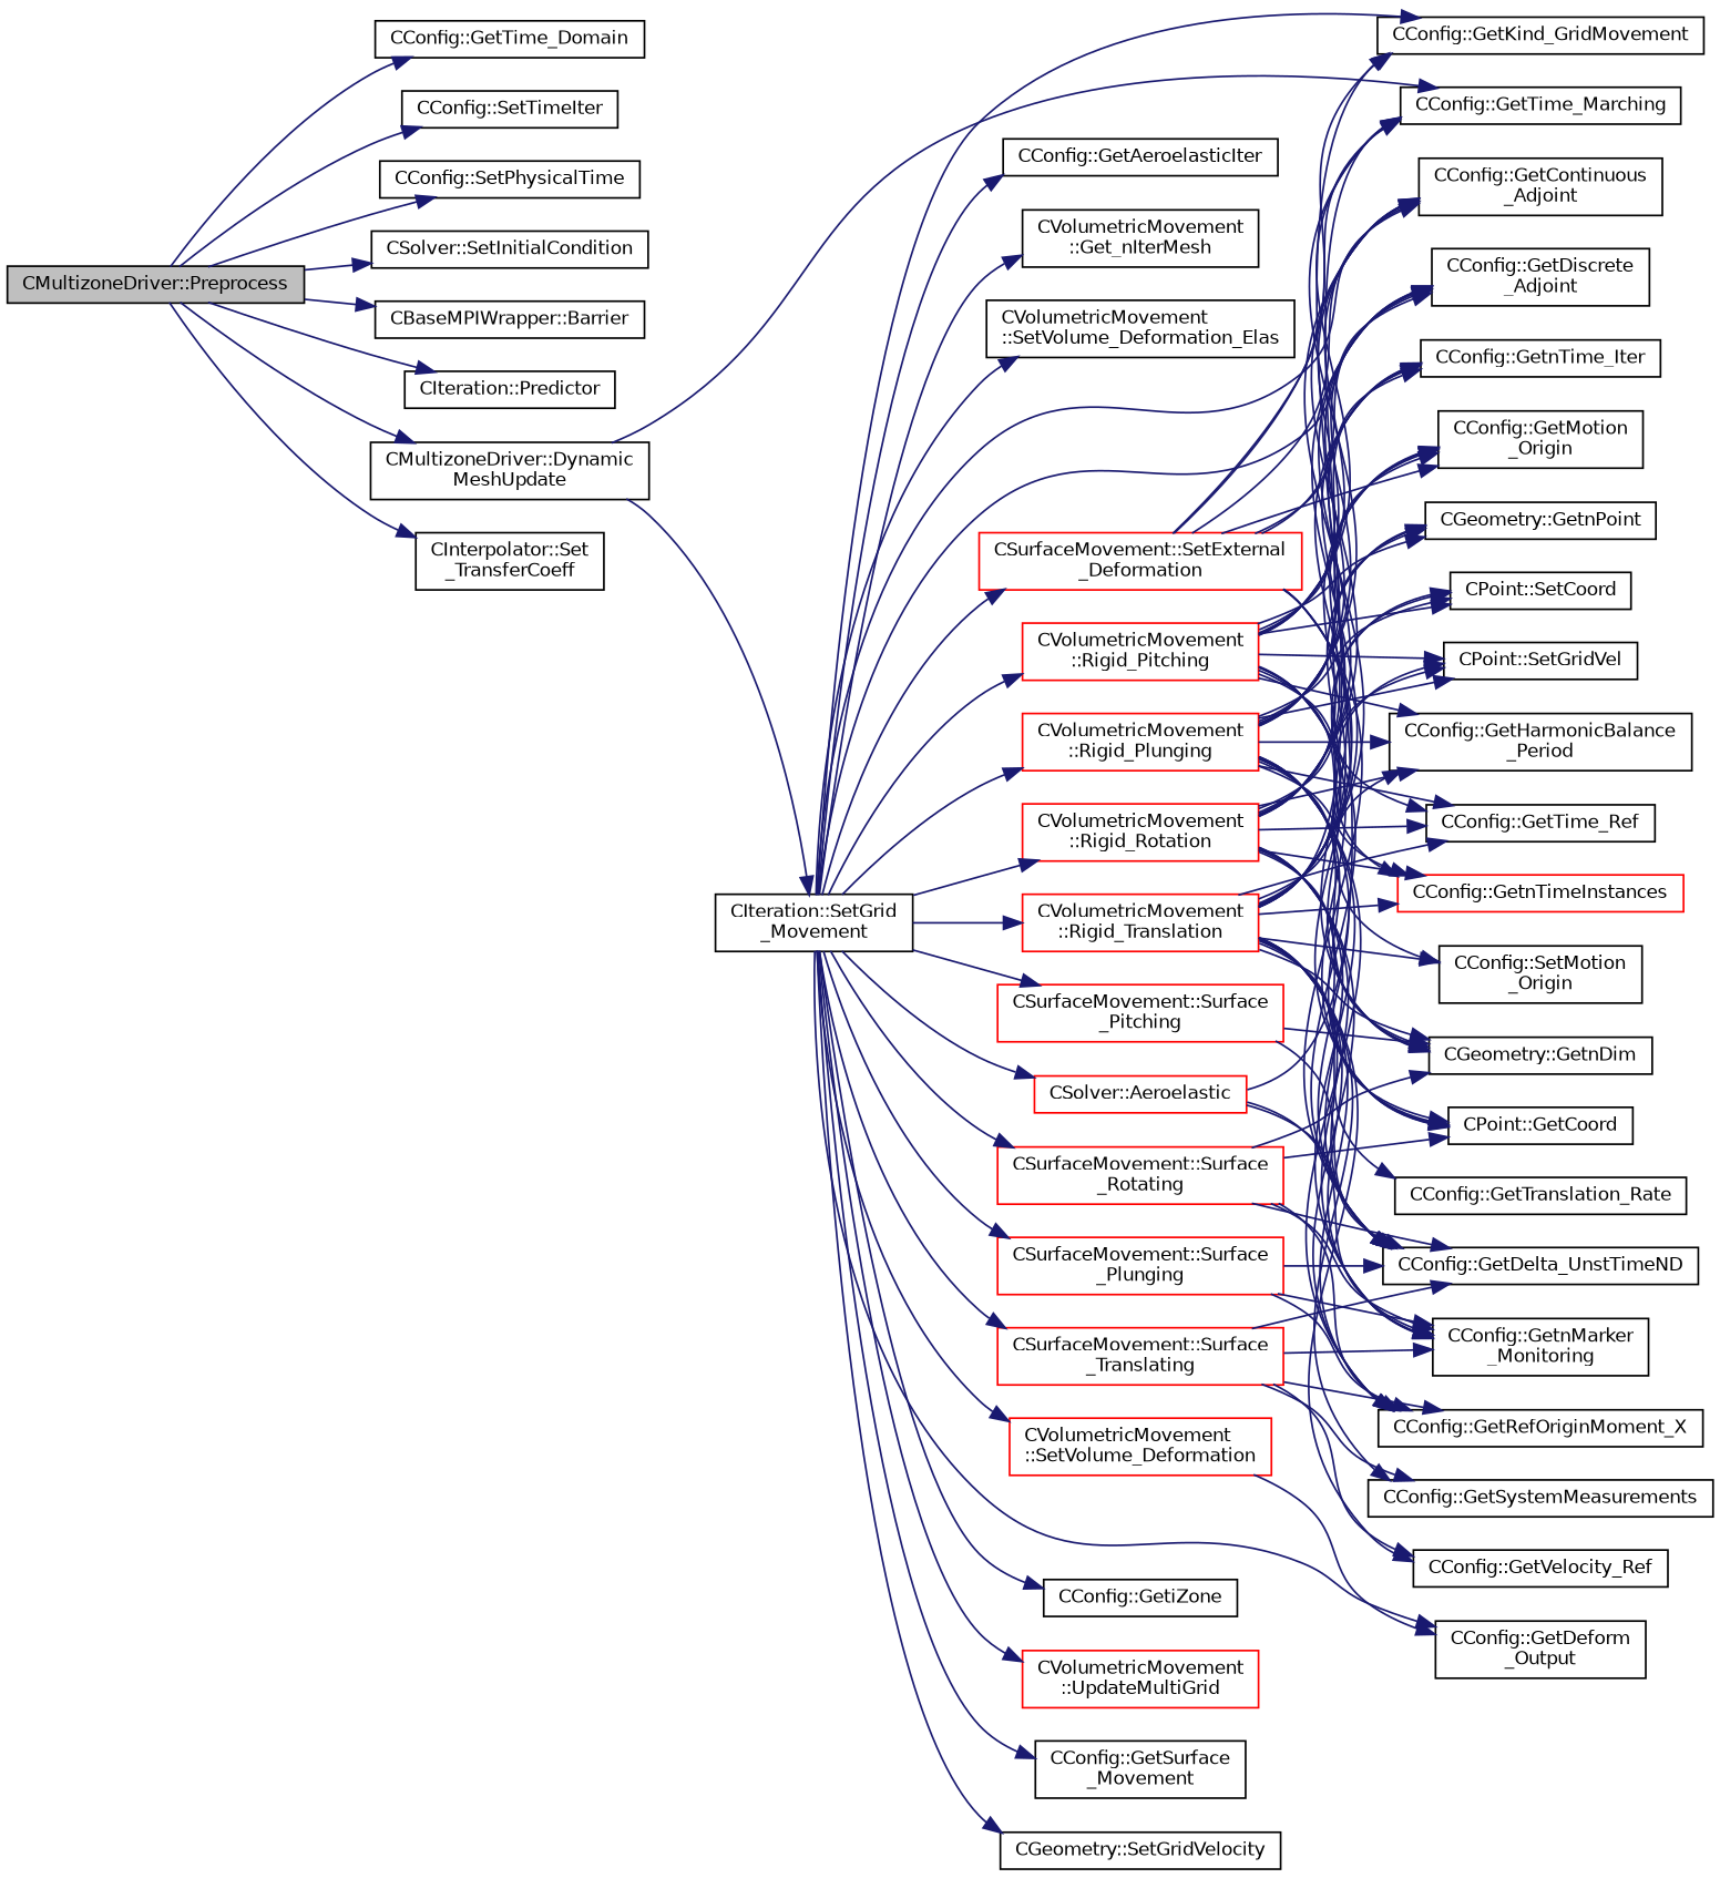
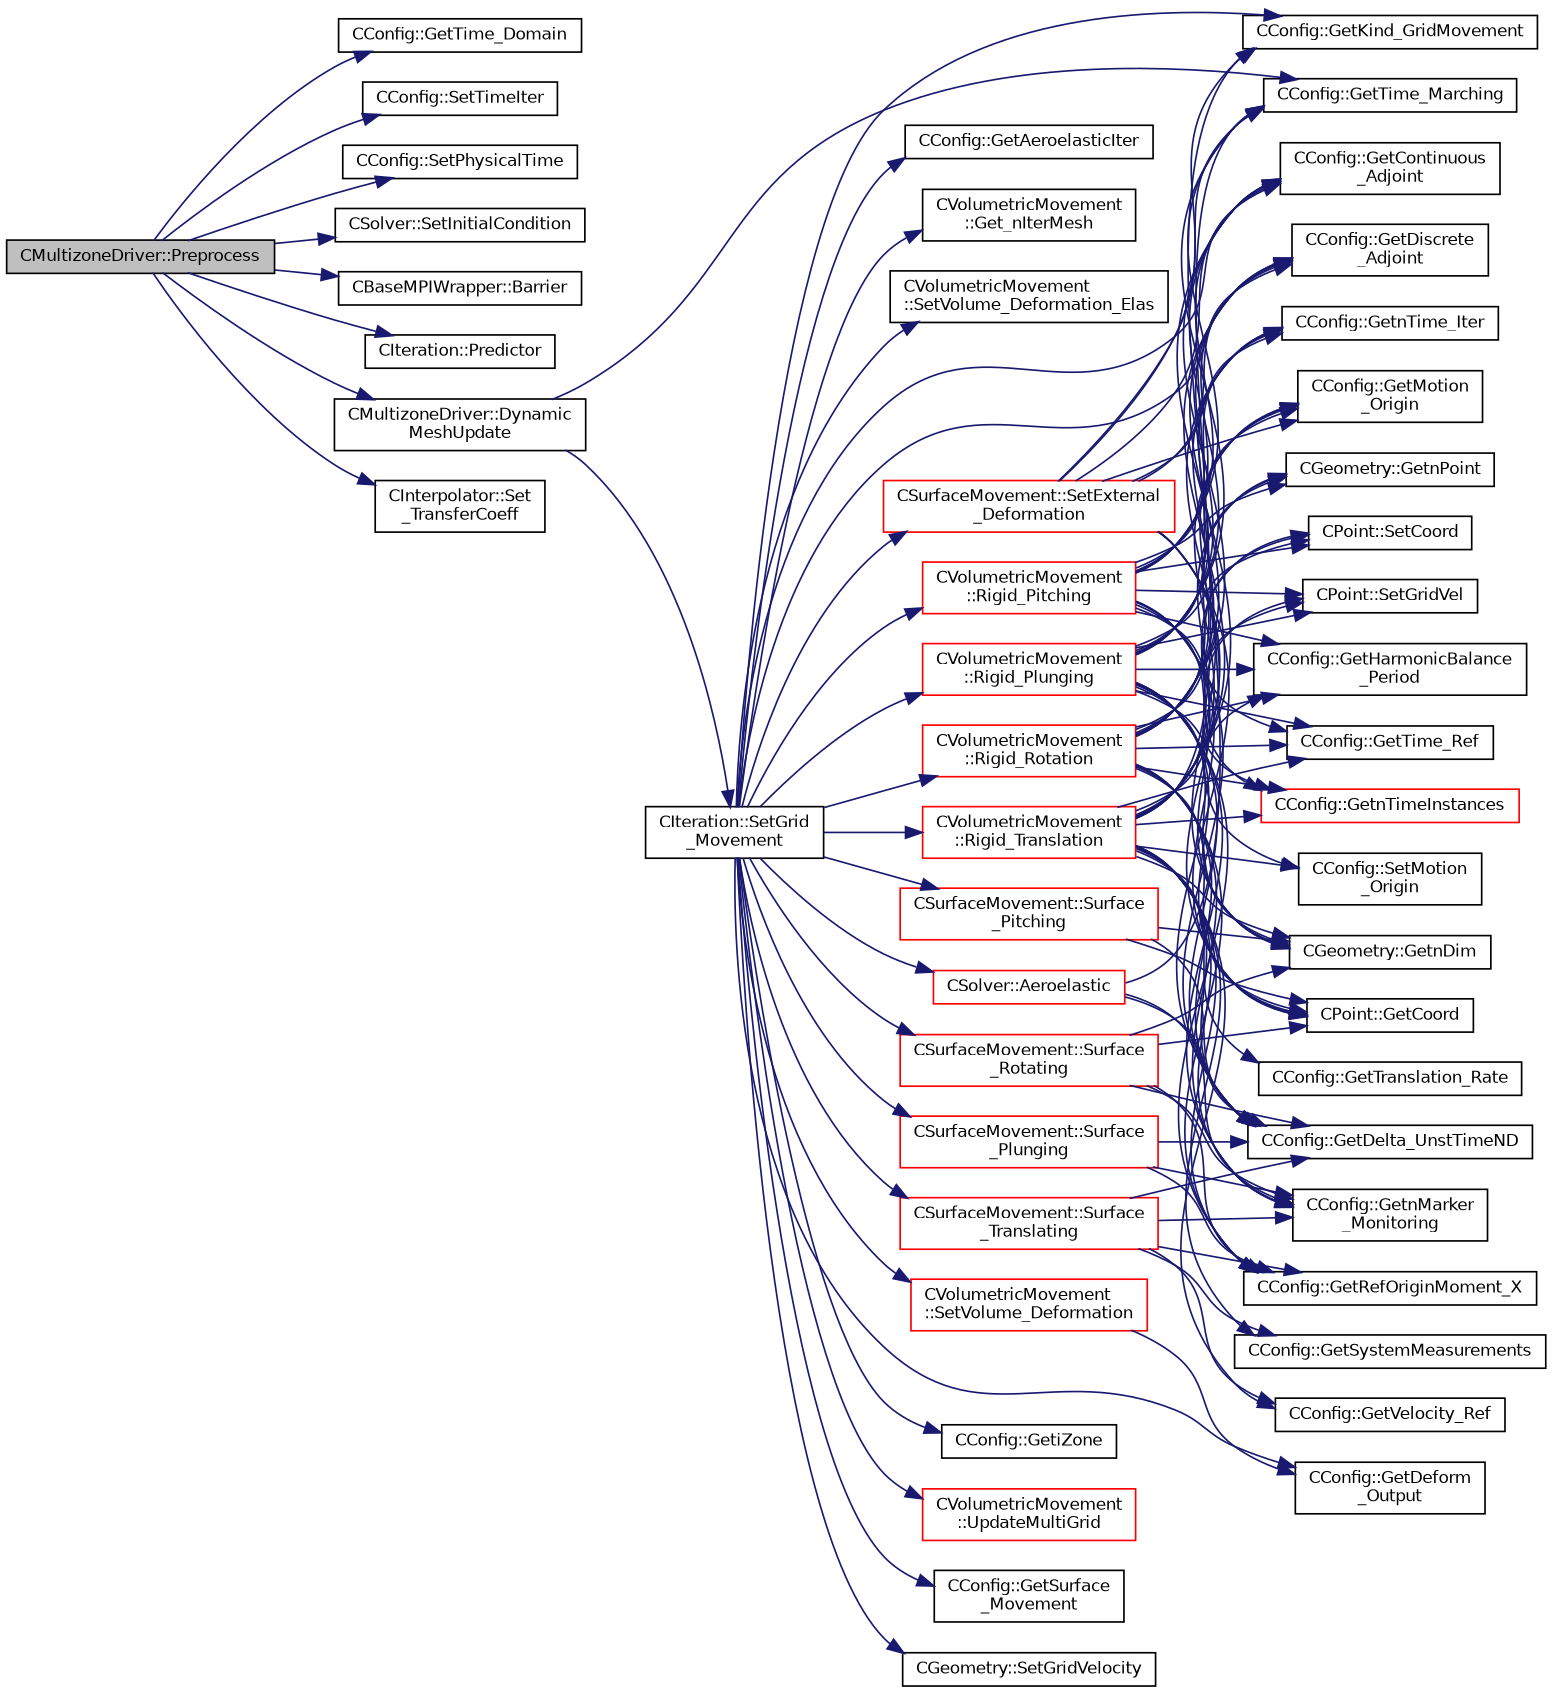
  digraph {
    rankdir=LR
    node [color=black fillcolor=white fontname=Helvetica fontsize=10 shape=record style=filled]
    edge [color=midnightblue fontname=Helvetica fontsize=10 labelfontname=Helvetica labelfontsize=10 style=solid]
    n1 [fillcolor=grey75 fontcolor=black height=0.2 label="CMultizoneDriver::Preprocess" width=0.4]
    n2 [height=0.2 label="CConfig::GetTime_Domain" width=0.4]
    n3 [height=0.2 label="CConfig::SetTimeIter" width=0.4]
    n4 [height=0.2 label="CConfig::SetPhysicalTime" width=0.4]
    n5 [height=0.2 label="CSolver::SetInitialCondition" width=0.4]
    n6 [height=0.2 label="CBaseMPIWrapper::Barrier" width=0.4]
    n7 [height=0.2 label="CIteration::Predictor" width=0.4]
    n8 [height=0.2 label="CMultizoneDriver::Dynamic\lMeshUpdate" width=0.4]
    n9 [height=0.2 label="CInterpolator::Set\l_TransferCoeff" width=0.4]
    n10 [height=0.2 label="CConfig::GetTime_Marching" width=0.4]
    n11 [height=0.2 label="CIteration::SetGrid\l_Movement" width=0.4]
    n12 [height=0.2 label="CConfig::GetKind_GridMovement" width=0.4]
    n13 [height=0.2 label="CConfig::GetContinuous\l_Adjoint" width=0.4]
    n14 [height=0.2 label="CConfig::GetDiscrete\l_Adjoint" width=0.4]
    n15 [height=0.2 label="CConfig::GetDeform\l_Output" width=0.4]
    n16 [height=0.2 label="CConfig::GetiZone" width=0.4]
    n17 [color=red height=0.2 label="CVolumetricMovement\l::Rigid_Translation" width=0.4]
    n18 [color=red height=0.2 label="CVolumetricMovement\l::Rigid_Plunging" width=0.4]
    n19 [color=red height=0.2 label="CVolumetricMovement\l::Rigid_Pitching" width=0.4]
    n20 [color=red height=0.2 label="CVolumetricMovement\l::Rigid_Rotation" width=0.4]
    n21 [color=red height=0.2 label="CVolumetricMovement\l::UpdateMultiGrid" width=0.4]
    n22 [height=0.2 label="CConfig::GetSurface\l_Movement" width=0.4]
    n23 [color=red height=0.2 label="CSurfaceMovement::Surface\l_Translating" width=0.4]
    n24 [color=red height=0.2 label="CVolumetricMovement\l::SetVolume_Deformation" width=0.4]
    n25 [color=red height=0.2 label="CSurfaceMovement::Surface\l_Plunging" width=0.4]
    n26 [color=red height=0.2 label="CSurfaceMovement::Surface\l_Pitching" width=0.4]
    n27 [color=red height=0.2 label="CSurfaceMovement::Surface\l_Rotating" width=0.4]
    n28 [height=0.2 label="CGeometry::SetGridVelocity" width=0.4]
    n29 [height=0.2 label="CConfig::GetAeroelasticIter" width=0.4]
    n30 [color=red height=0.2 label="CSolver::Aeroelastic" width=0.4]
    n31 [height=0.2 label="CVolumetricMovement\l::Get_nIterMesh" width=0.4]
    n32 [height=0.2 label="CVolumetricMovement\l::SetVolume_Deformation_Elas" width=0.4]
    n33 [color=red height=0.2 label="CSurfaceMovement::SetExternal\l_Deformation" width=0.4]
    n34 [height=0.2 label="CGeometry::GetnDim" width=0.4]
    n35 [height=0.2 label="CConfig::GetDelta_UnstTimeND" width=0.4]
    n36 [height=0.2 label="CConfig::GetMotion\l_Origin" width=0.4]
    n37 [height=0.2 label="CConfig::GetTranslation_Rate" width=0.4]
    n38 [height=0.2 label="CConfig::GetHarmonicBalance\l_Period" width=0.4]
    n39 [height=0.2 label="CConfig::GetTime_Ref" width=0.4]
    n40 [color=red height=0.2 label="CConfig::GetnTimeInstances" width=0.4]
    n41 [height=0.2 label="CConfig::GetnTime_Iter" width=0.4]
    n42 [height=0.2 label="CConfig::GetVelocity_Ref" width=0.4]
    n43 [height=0.2 label="CConfig::GetSystemMeasurements" width=0.4]
    n44 [height=0.2 label="CGeometry::GetnPoint" width=0.4]
    n45 [height=0.2 label="CPoint::GetCoord" width=0.4]
    n46 [height=0.2 label="CPoint::SetCoord" width=0.4]
    n47 [height=0.2 label="CPoint::SetGridVel" width=0.4]
    n48 [height=0.2 label="CConfig::SetMotion\l_Origin" width=0.4]
    n49 [height=0.2 label="CConfig::GetnMarker\l_Monitoring" width=0.4]
    n50 [height=0.2 label="CConfig::GetRefOriginMoment_X" width=0.4]
    n1 -> n2
    n1 -> n3
    n1 -> n4
    n1 -> n5
    n1 -> n6
    n1 -> n7
    n1 -> n8
    n1 -> n9
    n8 -> n10
    n8 -> n11
    n11 -> n12
    n11 -> n13
    n11 -> n14
    n11 -> n15
    n11 -> n16
    n11 -> n17
    n11 -> n18
    n11 -> n19
    n11 -> n20
    n11 -> n21
    n11 -> n22
    n11 -> n23
    n11 -> n24
    n11 -> n25
    n11 -> n26
    n11 -> n27
    n11 -> n28
    n11 -> n29
    n11 -> n30
    n11 -> n31
    n11 -> n32
    n11 -> n33
    n17 -> n10
    n17 -> n13
    n17 -> n14
    n17 -> n34
    n17 -> n35
    n17 -> n36
    n17 -> n37
    n17 -> n38
    n17 -> n39
    n17 -> n40
    n17 -> n41
    n17 -> n42
    n17 -> n43
    n17 -> n44
    n17 -> n45
    n17 -> n46
    n17 -> n47
    n17 -> n48
    n17 -> n49
    n17 -> n50
    n18 -> n10
    n18 -> n13
    n18 -> n14
    n18 -> n34
    n18 -> n35
    n18 -> n36
    n18 -> n38
    n18 -> n39
    n18 -> n40
    n18 -> n41
    n18 -> n44
    n18 -> n45
    n18 -> n46
    n18 -> n47
    n18 -> n48
    n18 -> n49
    n18 -> n50
    n19 -> n10
    n19 -> n13
    n19 -> n14
    n19 -> n34
    n19 -> n35
    n19 -> n36
    n19 -> n38
    n19 -> n39
    n19 -> n40
    n19 -> n41
    n19 -> n44
    n19 -> n45
    n19 -> n46
    n19 -> n47
    n20 -> n13
    n20 -> n14
    n20 -> n34
    n20 -> n35
    n20 -> n36
    n20 -> n38
    n20 -> n39
    n20 -> n40
    n20 -> n41
    n20 -> n44
    n20 -> n45
    n20 -> n46
    n20 -> n47
    n20 -> n49
    n20 -> n50
    n23 -> n35
    n23 -> n42
    n23 -> n43
    n23 -> n49
    n23 -> n50
    n24 -> n15
    n25 -> n35
    n25 -> n49
    n25 -> n50
    n26 -> n34
    n26 -> n35
+   n26 -> n45
    n27 -> n34
    n27 -> n35
    n27 -> n45
    n27 -> n49
    n27 -> n50
    n30 -> n12
    n30 -> n35
    n30 -> n49
    n33 -> n10
    n33 -> n12
    n33 -> n13
    n33 -> n14
    n33 -> n34
    n33 -> n35
    n33 -> n36
    n33 -> n41
    n33 -> n45
  }
